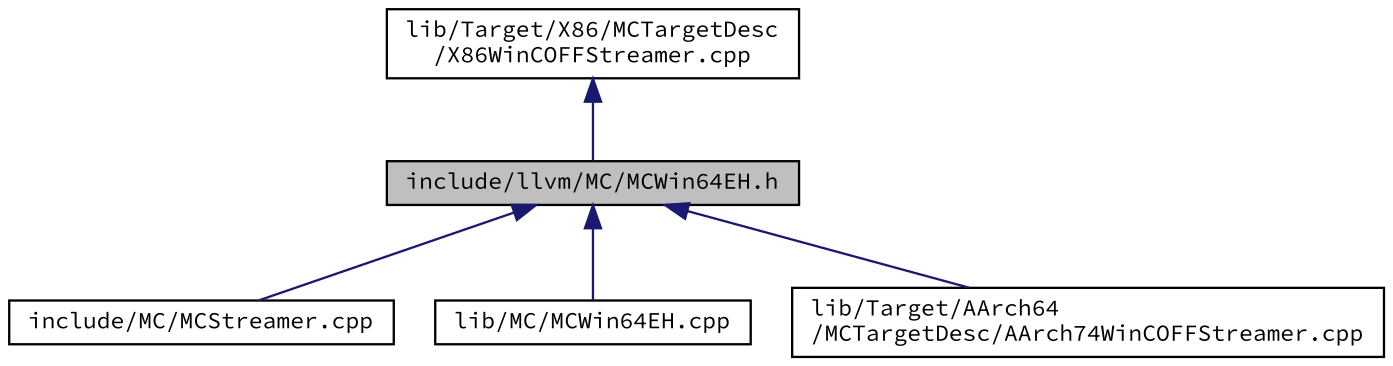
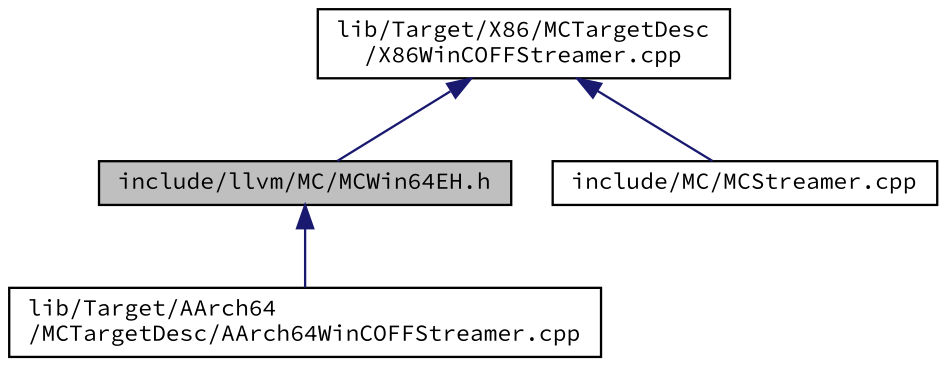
  digraph {
    fontname="Source Code Pro"
    node [color=black fontname="Source Code Pro" fontsize=10 shape=box]
    edge [color=midnightblue dir=back fontname="Source Code Pro" fontsize=10 labelfontname=Helvetica labelfontsize=10 style=solid]
    n1 [fillcolor=grey75 fontcolor=black height=0.2 label="include/llvm/MC/MCWin64EH.h" style=filled width=0.4]
    n2 [height=0.2 label="include/MC/MCStreamer.cpp" width=0.4]
-   n3 [height=0.2 label="lib/MC/MCWin64EH.cpp" width=0.4]
-   n4 [height=0.2 label="lib/Target/AArch64\l/MCTargetDesc/AArch74WinCOFFStreamer.cpp" width=0.4]
+   n4 [height=0.2 label="lib/Target/AArch64\l/MCTargetDesc/AArch64WinCOFFStreamer.cpp" width=0.4]
    n5 [height=0.2 label="lib/Target/X86/MCTargetDesc\l/X86WinCOFFStreamer.cpp" width=0.4]
-   n1 -> n2
-   n1 -> n3
+   n5 -> n2
    n1 -> n4
    n5 -> n1
  }
